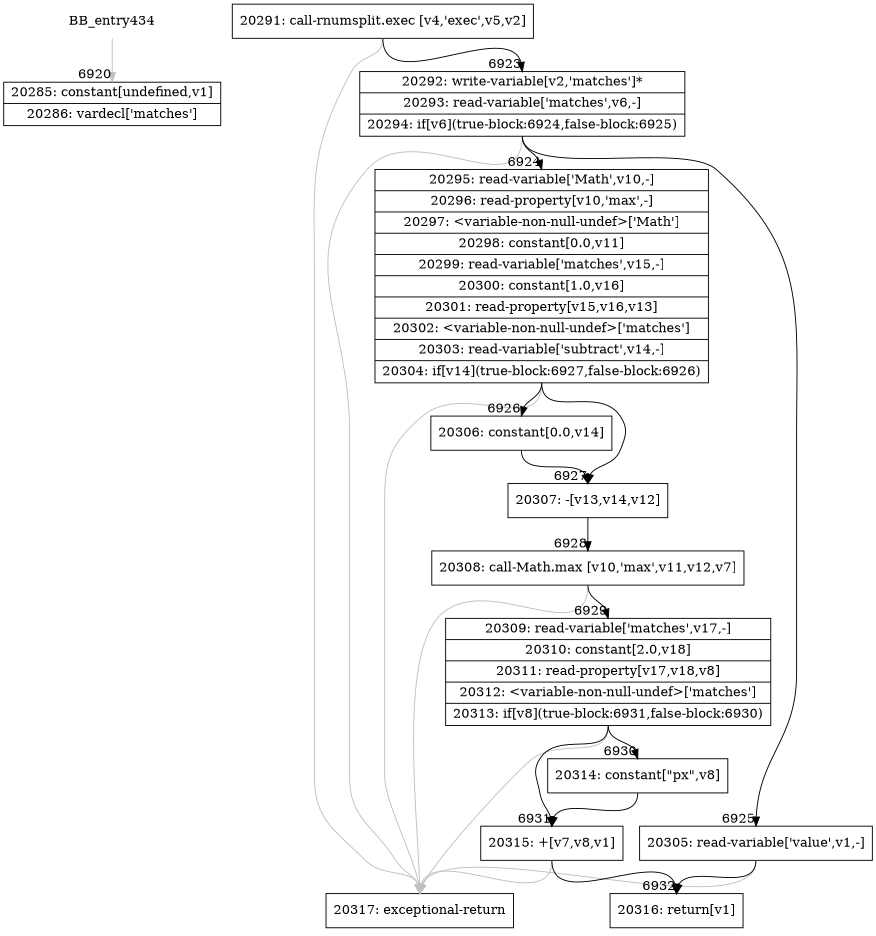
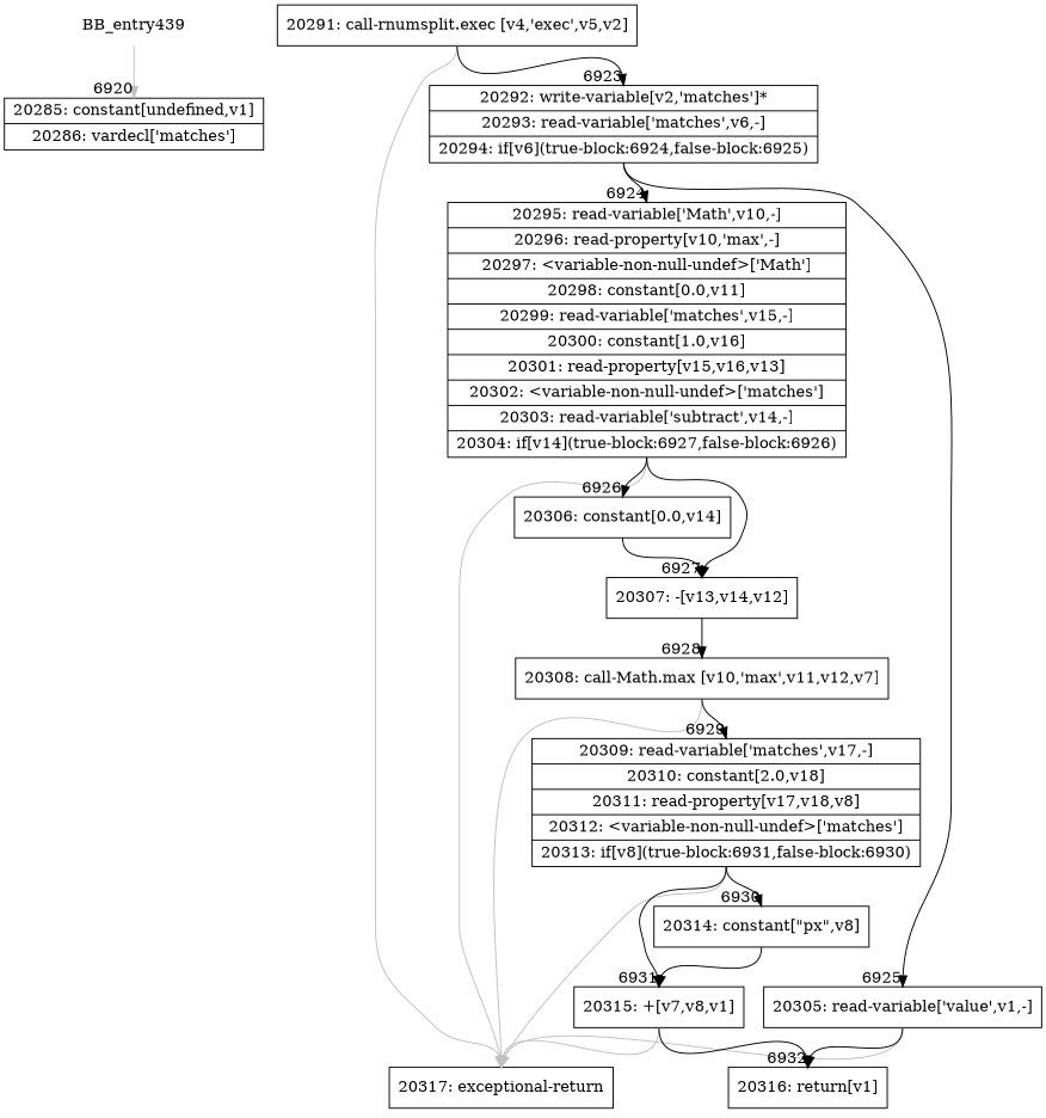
  digraph {
    rankdir=TD
    node [shape=record]
    edge [headport=n tailport=s]
-   BB_entry434 [shape=none]
+   BB_entry434 [shape=none label=BB_entry439]
    n2 [label="{20285: constant[undefined,v1]|20286: vardecl['matches']}"]
    n3 [label="{20291: call-rnumsplit.exec [v4,'exec',v5,v2]}"]
    n4 [label="{20317: exceptional-return}"]
    n5 [label="{20292: write-variable[v2,'matches']*|20293: read-variable['matches',v6,-]|20294: if[v6](true-block:6924,false-block:6925)}"]
    n6 [label="{20295: read-variable['Math',v10,-]|20296: read-property[v10,'max',-]|20297: \<variable-non-null-undef\>['Math']|20298: constant[0.0,v11]|20299: read-variable['matches',v15,-]|20300: constant[1.0,v16]|20301: read-property[v15,v16,v13]|20302: \<variable-non-null-undef\>['matches']|20303: read-variable['subtract',v14,-]|20304: if[v14](true-block:6927,false-block:6926)}"]
    n7 [label="{20305: read-variable['value',v1,-]}"]
    n8 [label="{20307: -[v13,v14,v12]}"]
    n9 [label="{20306: constant[0.0,v14]}"]
    n10 [label="{20316: return[v1]}"]
    n11 [label="{20308: call-Math.max [v10,'max',v11,v12,v7]}"]
    n12 [label="{20309: read-variable['matches',v17,-]|20310: constant[2.0,v18]|20311: read-property[v17,v18,v8]|20312: \<variable-non-null-undef\>['matches']|20313: if[v8](true-block:6931,false-block:6930)}"]
    n13 [label="{20315: +[v7,v8,v1]}"]
    n14 [label="{20314: constant[\"px\",v8]}"]
    BB_entry434 -> n2 [color=gray headlabel="    6920"]
    n3 -> n4 [color=gray]
    n3 -> n5 [headlabel="      6923"]
-   n5 -> n4 [color=gray]
    n5 -> n6 [headlabel="      6924"]
    n5 -> n7 [headlabel="      6925"]
    n6 -> n4 [color=gray]
    n6 -> n8 [headlabel="      6927"]
    n6 -> n9 [headlabel="      6926"]
    n7 -> n4 [color=gray]
    n7 -> n10 [headlabel="      6932"]
    n8 -> n11 [headlabel="      6928"]
    n9 -> n8
    n11 -> n4 [color=gray]
    n11 -> n12 [headlabel="      6929"]
    n12 -> n4 [color=gray]
    n12 -> n13 [headlabel="      6931"]
    n12 -> n14 [headlabel="      6930"]
    n13 -> n4 [color=gray]
    n13 -> n10
    n14 -> n13
  }
